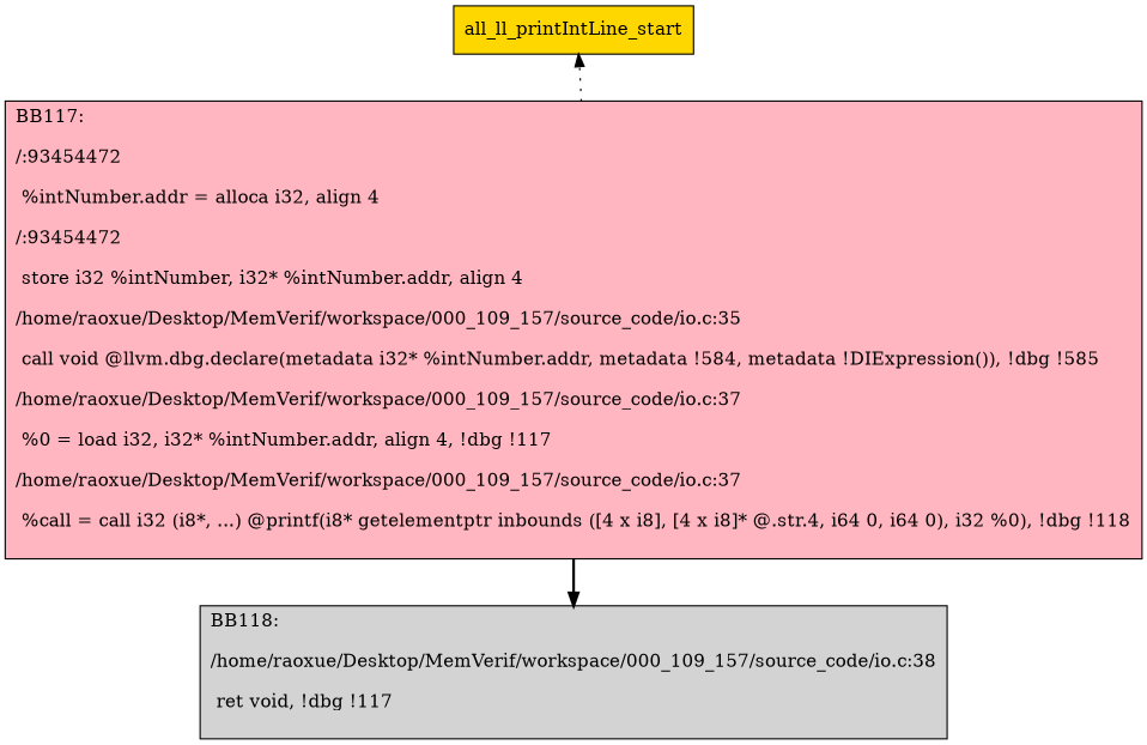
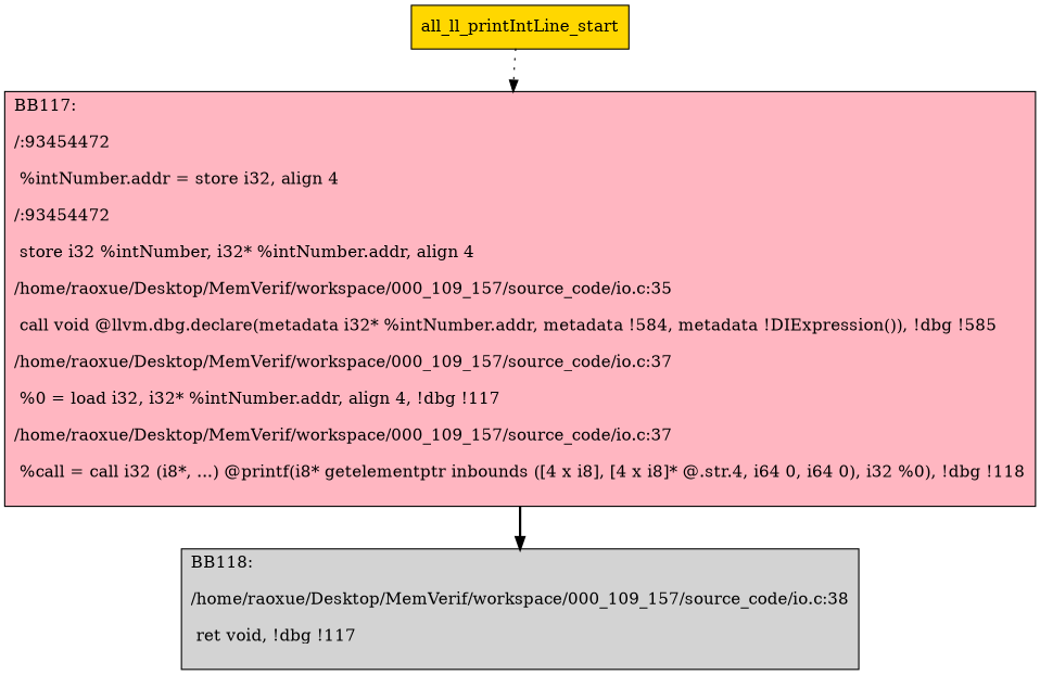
  digraph {
    node [shape=record style=filled]
    n1 [fillcolor=gold label="{all_ll_printIntLine_start}"]
-   n2 [fillcolor=lightpink label="{BB117:\l\l/:93454472\l\n  %intNumber.addr = alloca i32, align 4\l\n/:93454472\l\n  store i32 %intNumber, i32* %intNumber.addr, align 4\l\n/home/raoxue/Desktop/MemVerif/workspace/000_109_157/source_code/io.c:35\l\n  call void @llvm.dbg.declare(metadata i32* %intNumber.addr, metadata !584, metadata !DIExpression()), !dbg !585\l\n/home/raoxue/Desktop/MemVerif/workspace/000_109_157/source_code/io.c:37\l\n  %0 = load i32, i32* %intNumber.addr, align 4, !dbg !117\l\n/home/raoxue/Desktop/MemVerif/workspace/000_109_157/source_code/io.c:37\l\n  %call = call i32 (i8*, ...) @printf(i8* getelementptr inbounds ([4 x i8], [4 x i8]* @.str.4, i64 0, i64 0), i32 %0), !dbg !118\l\n}"]
+   n2 [fillcolor=lightpink label="{BB117:\l\l/:93454472\l\n  %intNumber.addr = store i32, align 4\l\n/:93454472\l\n  store i32 %intNumber, i32* %intNumber.addr, align 4\l\n/home/raoxue/Desktop/MemVerif/workspace/000_109_157/source_code/io.c:35\l\n  call void @llvm.dbg.declare(metadata i32* %intNumber.addr, metadata !584, metadata !DIExpression()), !dbg !585\l\n/home/raoxue/Desktop/MemVerif/workspace/000_109_157/source_code/io.c:37\l\n  %0 = load i32, i32* %intNumber.addr, align 4, !dbg !117\l\n/home/raoxue/Desktop/MemVerif/workspace/000_109_157/source_code/io.c:37\l\n  %call = call i32 (i8*, ...) @printf(i8* getelementptr inbounds ([4 x i8], [4 x i8]* @.str.4, i64 0, i64 0), i32 %0), !dbg !118\l\n}"]
    n3 [fillcolor=lightgrey label="{BB118:\l\l/home/raoxue/Desktop/MemVerif/workspace/000_109_157/source_code/io.c:38\l\n  ret void, !dbg !117\l\n}"]
-   n2 -> n1 [style=dotted]
+   n1 -> n2 [style=dotted]
    n2 -> n3 [style=bold]
  }
